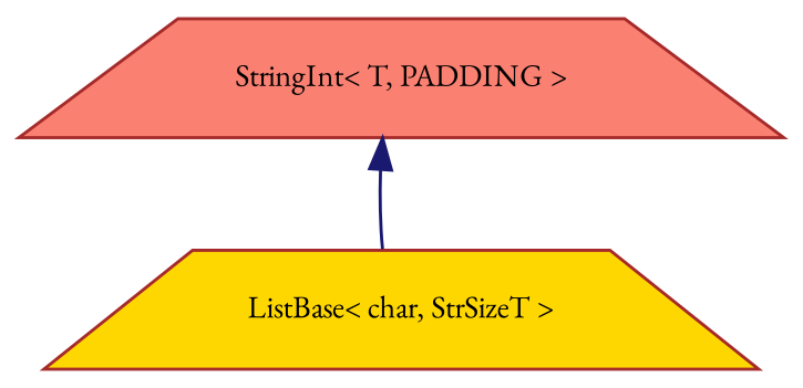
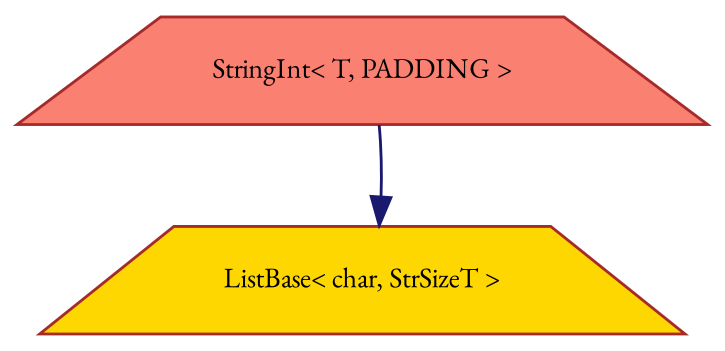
  digraph {
    fontname="EB Garamond"
    node [color=brown fontname="EB Garamond" fontsize=10 shape=trapezium style=filled]
    n1 [fillcolor=salmon fontcolor=black height=0.2 label="StringInt\< T, PADDING \>" width=0.4]
    n2 [fillcolor=gold height=0.2 label="ListBase\< char, StrSizeT \>" width=0.4]
-   n1 -> n2 [color=midnightblue dir=back fontname="EB Garamond" fontsize=10 labelfontname=Helvetica labelfontsize=10 style=solid]
+   n2 -> n1 [color=midnightblue dir=back fontname="EB Garamond" fontsize=10 labelfontname=Helvetica labelfontsize=10 style=solid]
  }
